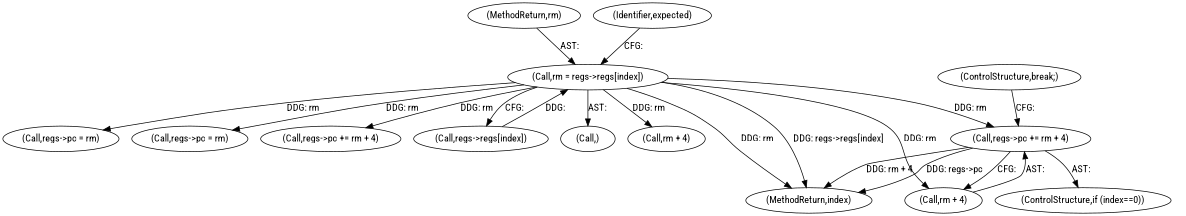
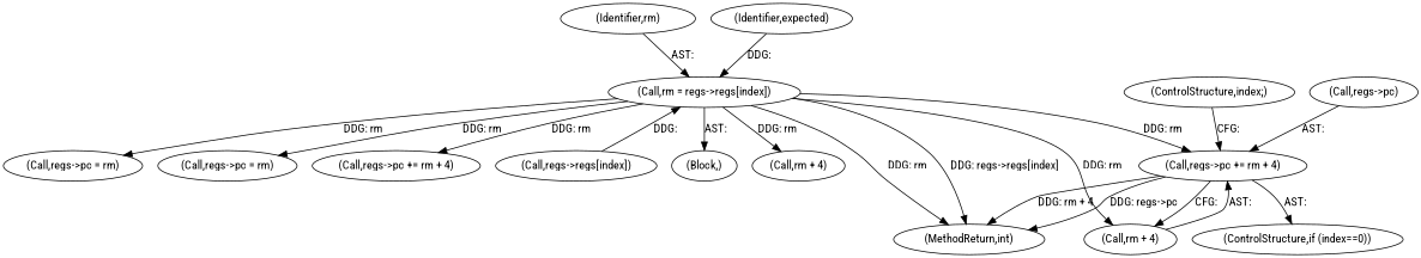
  digraph {
    fontname="Roboto Condensed"
    node [fontname="Roboto Condensed"]
    edge [fontname="Roboto Condensed"]
    n1 [label="(Call,regs->pc += rm + 4)"]
-   n2 [label="(MethodReturn,index)"]
+   n2 [label="(MethodReturn,int)"]
    n3 [label="(ControlStructure,if (index==0))"]
    n4 [label="(Call,rm + 4)"]
    n5 [label="(Call,rm = regs->regs[index])"]
    n6 [label="(Call,regs->pc = rm)"]
    n7 [label="(Call,regs->pc = rm)"]
    n8 [label="(Call,regs->pc += rm + 4)"]
    n9 [label="(Call,regs->regs[index])"]
-   n10 [label="(Call,)"]
+   n10 [label="(Block,)"]
    n11 [label="(Call,rm + 4)"]
-   n12 [label="(ControlStructure,break;)"]
-   n13 [label="(MethodReturn,rm)"]
+   n12 [label="(ControlStructure,index;)"]
+   n13 [label="(Identifier,rm)"]
    n14 [label="(Identifier,expected)"]
+   n15 [label="(Call,regs->pc)"]
    n1 -> n2 [label="DDG: rm + 4"]
    n1 -> n2 [label="DDG: regs->pc"]
    n1 -> n3 [label="AST: "]
    n1 -> n4 [label="CFG: "]
    n4 -> n1 [label="AST: "]
    n5 -> n1 [label="DDG: rm"]
    n5 -> n2 [label="DDG: rm"]
    n5 -> n2 [label="DDG: regs->regs[index]"]
    n5 -> n4 [label="DDG: rm"]
    n5 -> n6 [label="DDG: rm"]
    n5 -> n7 [label="DDG: rm"]
    n5 -> n8 [label="DDG: rm"]
-   n5 -> n9 [label="CFG: "]
    n5 -> n10 [label="AST: "]
    n5 -> n11 [label="DDG: rm"]
    n9 -> n5 [label="DDG: "]
    n12 -> n1 [label="CFG: "]
    n13 -> n5 [label="AST: "]
-   n14 -> n5 [label="CFG: "]
+   n14 -> n5 [label="DDG: "]
+   n15 -> n1 [label="AST: "]
  }
